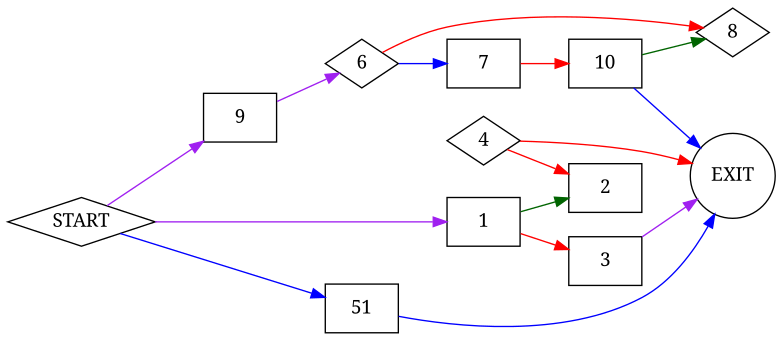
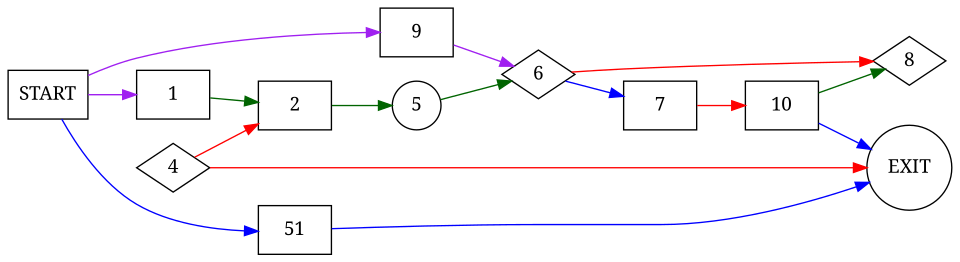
  digraph {
    fontname="Noto Serif"
    rankdir=LR
    node [fontname="Noto Serif" shape=box]
    edge [color=red fontname="Noto Serif"]
-   n1 [label=START shape=diamond]
+   n1 [label=START]
    1
    9
    n4 [label=51]
    2
-   3
    6 [shape=diamond]
    n8 [label=EXIT shape=circle]
+   5 [shape=circle]
    4 [shape=diamond]
    7
    8 [shape=diamond]
    10
    n1 -> 1 [color=purple]
    n1 -> 9 [color=purple]
    n1 -> n4 [color=blue]
    1 -> 2 [color=darkgreen]
-   1 -> 3
    9 -> 6 [color=purple]
    n4 -> n8 [color=blue]
-   3 -> n8 [color=purple]
+   2 -> 5 [color=darkgreen]
    6 -> 7 [color=blue]
    6 -> 8
+   5 -> 6 [color=darkgreen]
    4 -> 2
    4 -> n8
    7 -> 10
    10 -> n8 [color=blue]
    10 -> 8 [color=darkgreen]
  }
